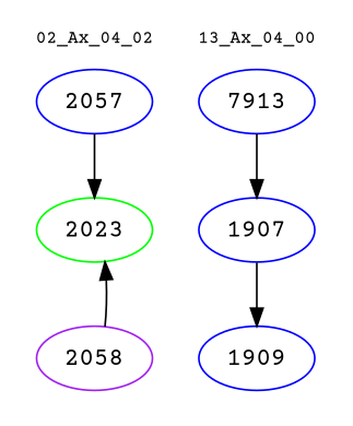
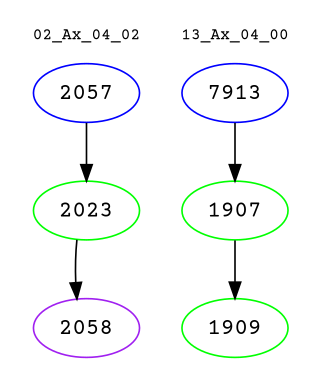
  digraph {
    fontname="Courier Prime"
    node [color=blue fontname="Courier Prime"]
    edge [color=black fontname="Courier Prime"]
    n1 [label=2057]
    n2 [color=green label=2023]
    n3 [color=purple label=2058]
    n4 [label=7913]
-   n5 [label=1907]
-   n6 [label=1909]
+   n5 [color=green label=1907]
+   n6 [color=green label=1909]
    subgraph cluster_1 {
      color=white
      fontsize=10
      label="02_Ax_04_02"
      n1
      n2
      n3
    }
    subgraph cluster_2 {
      color=white
      fontsize=10
      label="13_Ax_04_00"
      n4
      n5
      n6
    }
    n1 -> n2
-   n3 -> n2
+   n2 -> n3
    n4 -> n5
    n5 -> n6
  }
